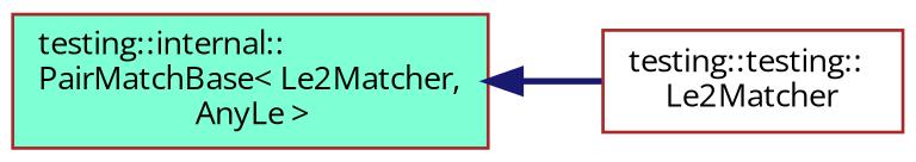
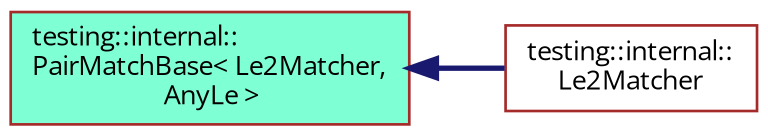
  digraph {
    rankdir=LR
    fontname="Open Sans"
    node [color=brown fontname="Open Sans" fontsize=10 shape=record style=filled]
-   n1 [fillcolor=white fontcolor=black height=0.2 label="testing::testing::\lLe2Matcher" width=0.4]
+   n1 [fillcolor=white fontcolor=black height=0.2 label="testing::internal::\lLe2Matcher" width=0.4]
    n2 [fillcolor=aquamarine height=0.2 label="testing::internal::\lPairMatchBase\< Le2Matcher,\l AnyLe \>" width=0.4]
    n2 -> n1 [color=midnightblue dir=back fontname="Open Sans" fontsize=10 labelfontname=Helvetica labelfontsize=10 style=bold]
  }
